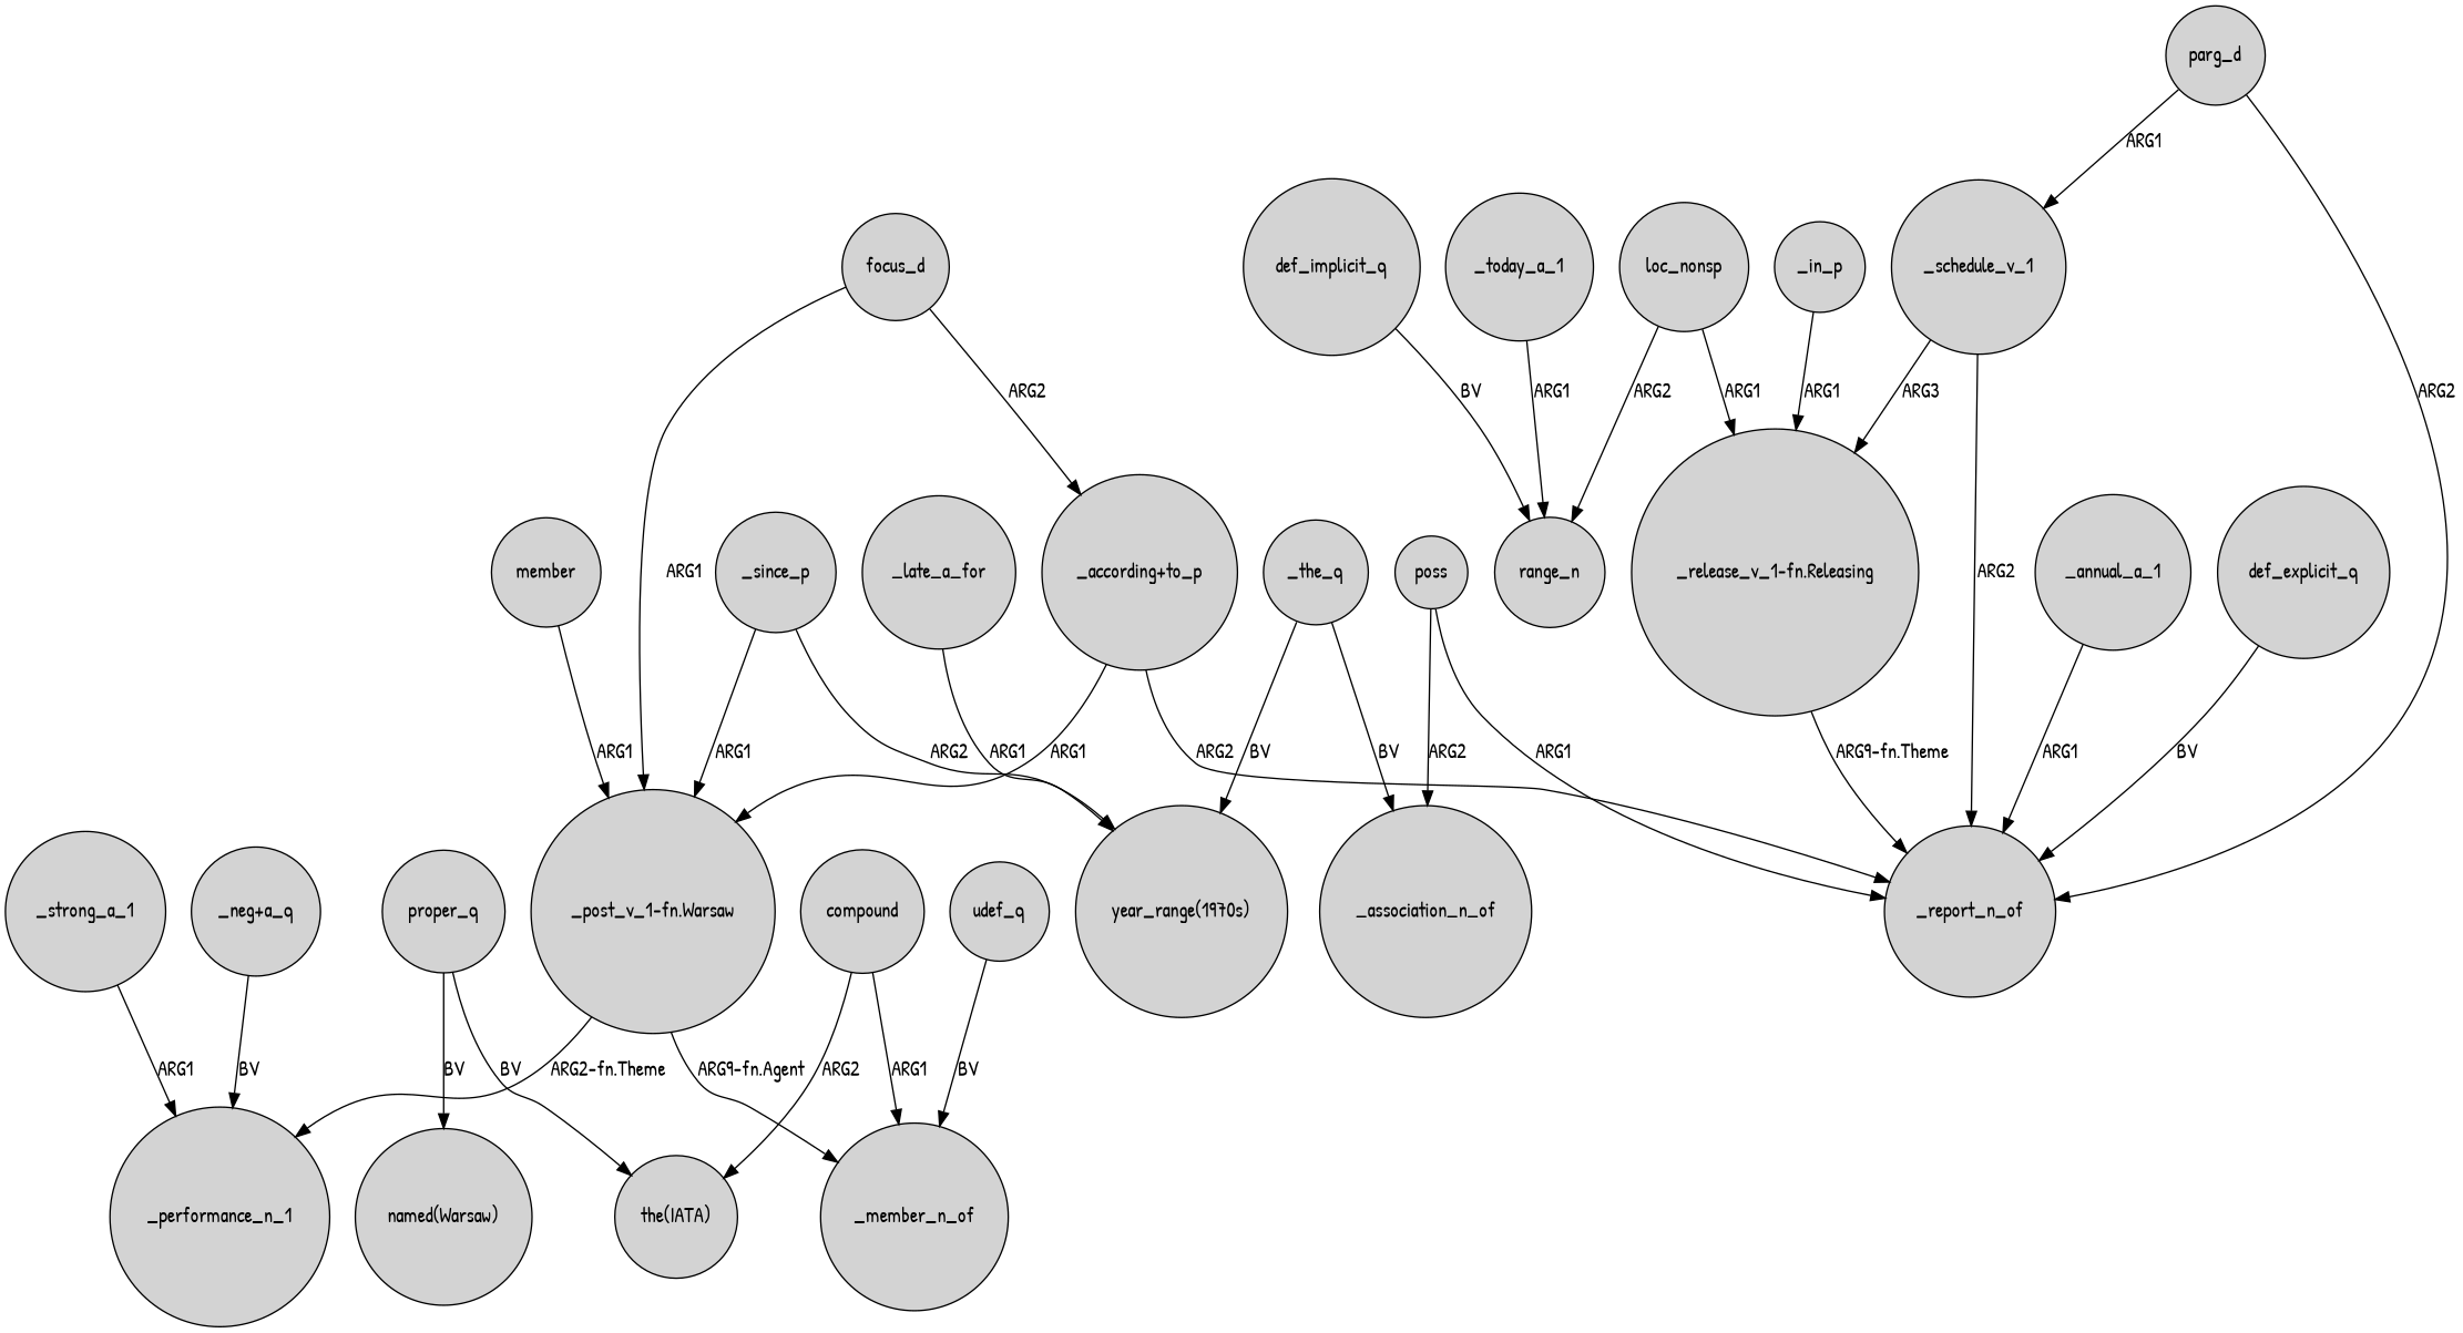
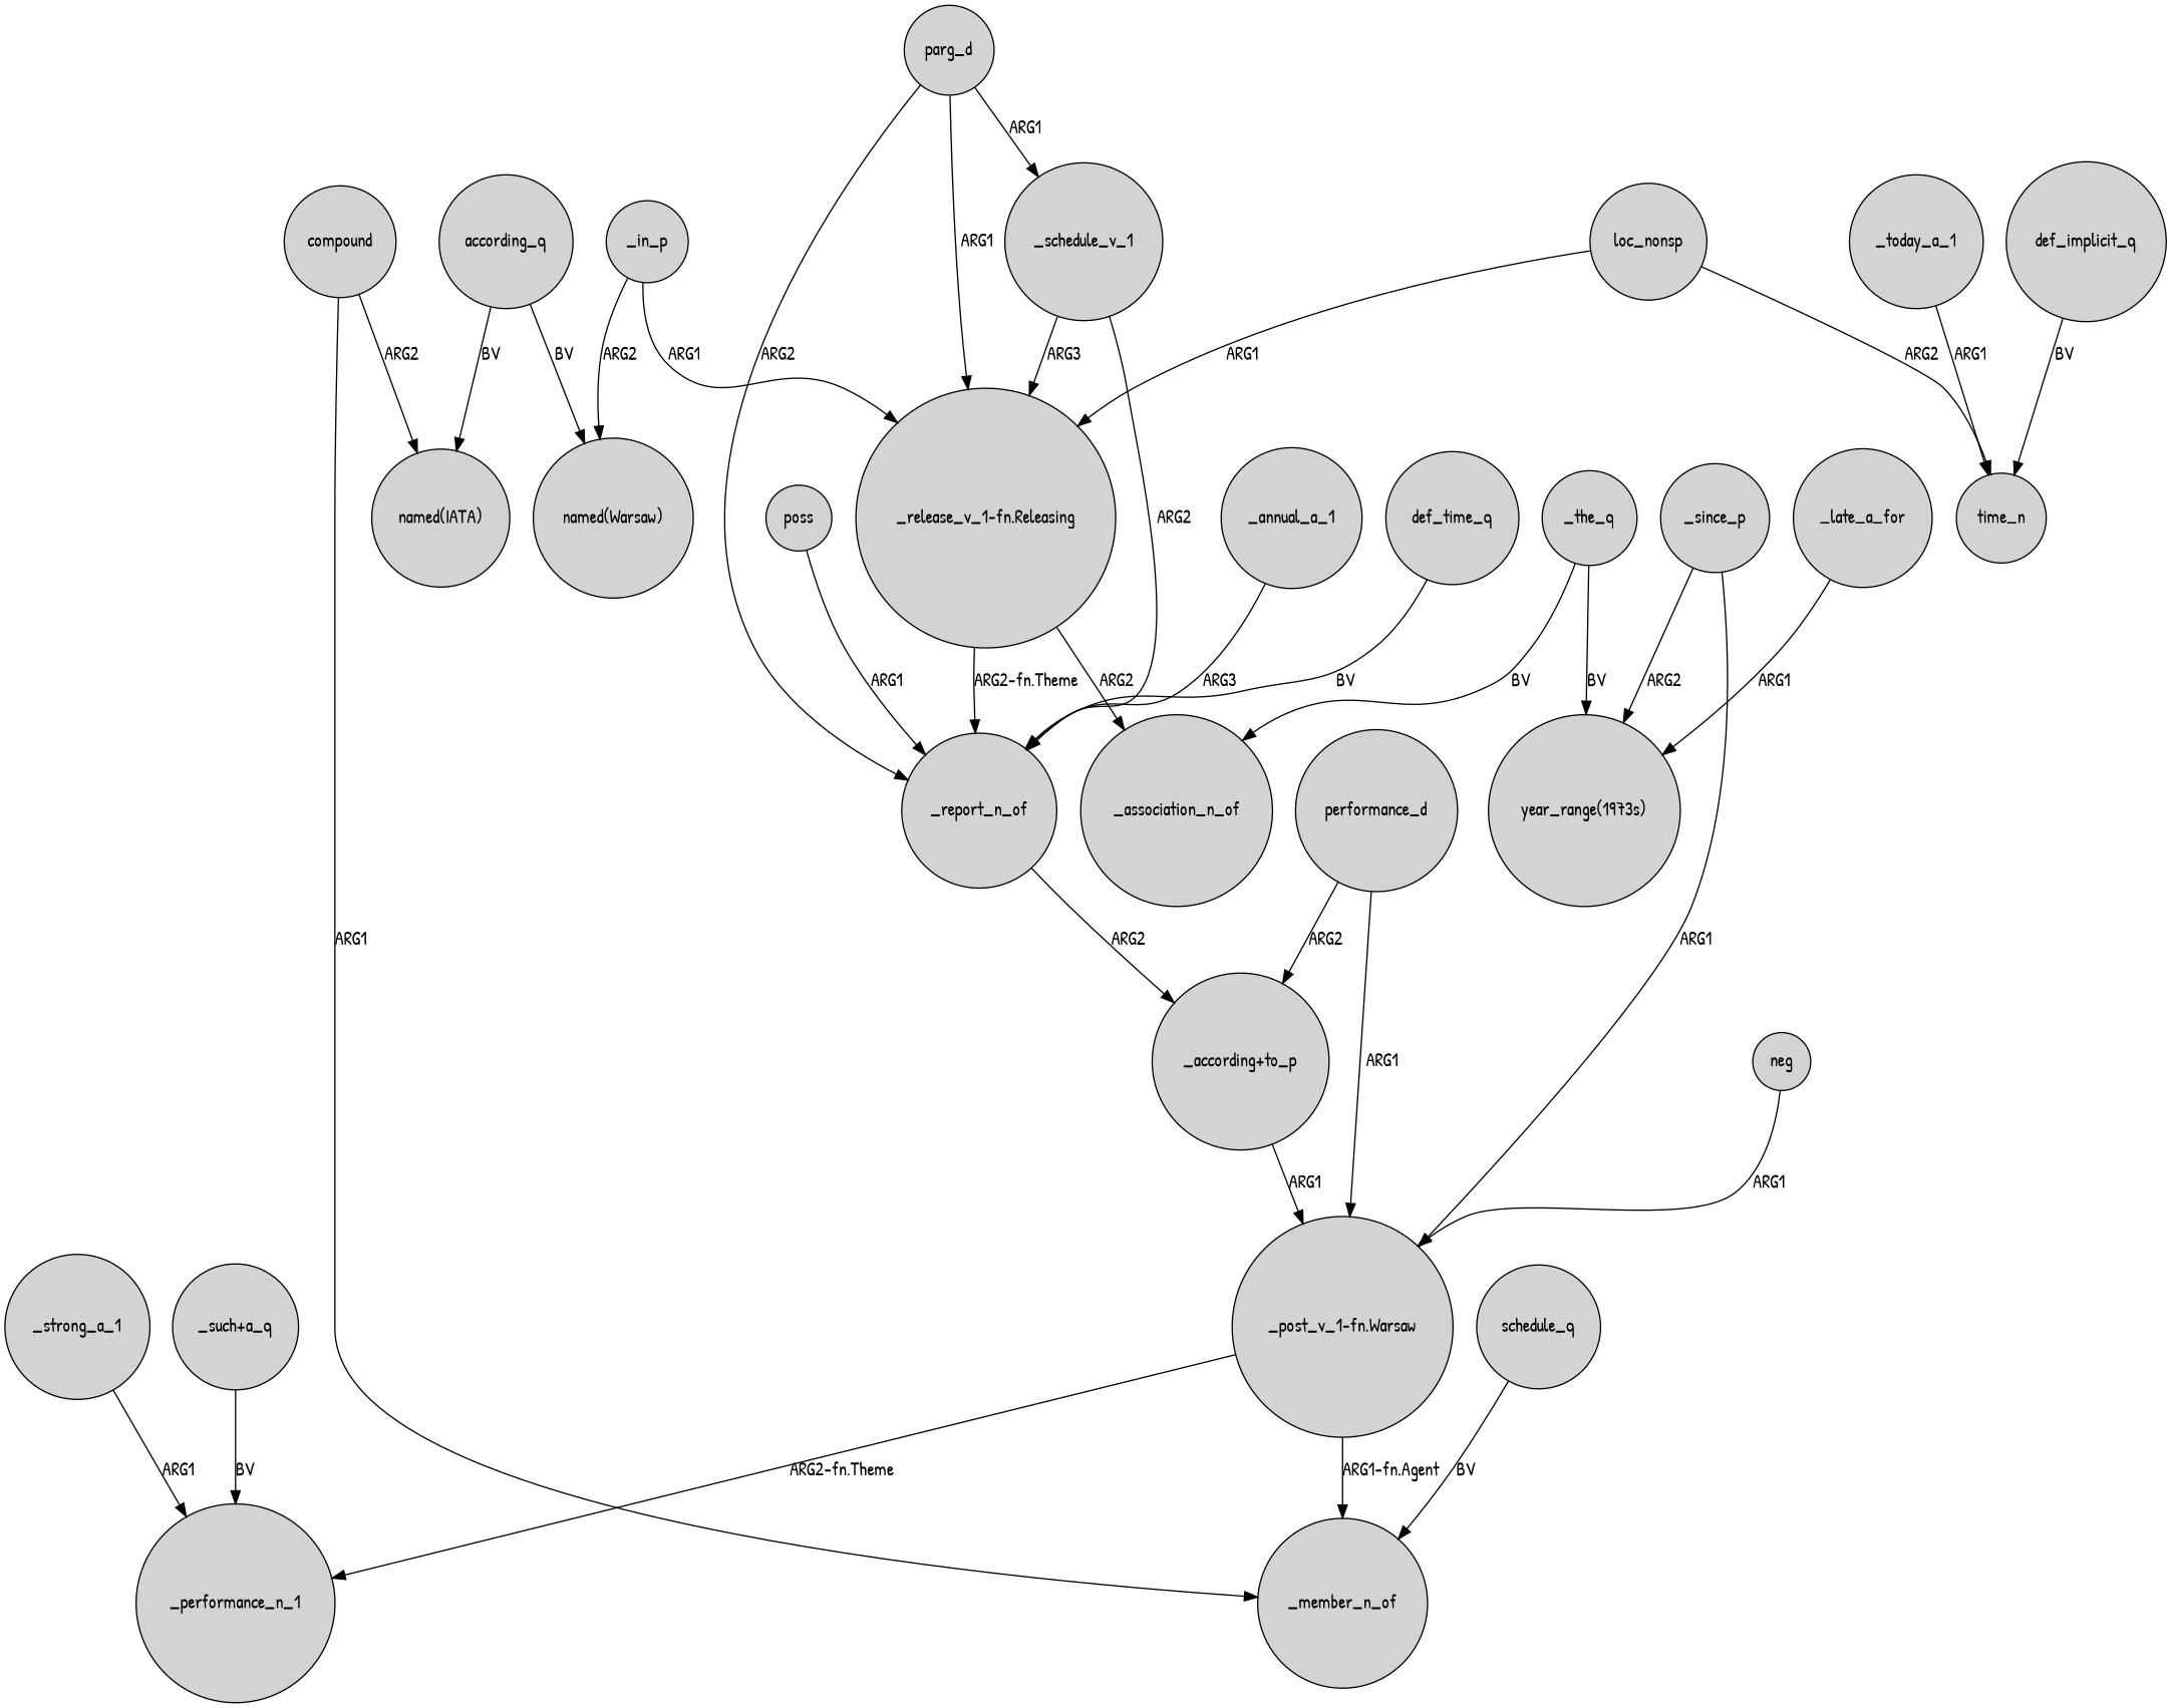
  digraph {
    fontname="Patrick Hand"
    node [fontname="Patrick Hand" shape=circle style=filled]
    edge [fontname="Patrick Hand"]
    n1 [label="_post_v_1-fn.Warsaw"]
-   neg [label=member]
+   neg
    _performance_n_1
    _member_n_of
    _today_a_1
-   time_n [label=range_n]
+   time_n
    _strong_a_1
    poss
    _report_n_of
    _association_n_of
    "_release_v_1-fn.Releasing"
-   focus_d
+   focus_d [label=performance_d]
    "_according+to_p"
    loc_nonsp
    _since_p
-   "year_range(1970s)"
+   "year_range(1970s)" [label="year_range(1973s)"]
    parg_d
    _schedule_v_1
    _late_a_for
    _the_q
    _annual_a_1
    compound
-   "named(IATA)" [label="the(IATA)"]
-   udef_q
-   "_such+a_q" [label="_neg+a_q"]
-   proper_q
+   "named(IATA)"
+   udef_q [label=schedule_q]
+   "_such+a_q"
+   proper_q [label=according_q]
    "named(Warsaw)"
    _in_p
-   def_explicit_q
+   def_explicit_q [label=def_time_q]
    def_implicit_q
    n1 -> _performance_n_1 [label="ARG2-fn.Theme"]
-   n1 -> _member_n_of [label="ARG9-fn.Agent"]
+   n1 -> _member_n_of [label="ARG1-fn.Agent"]
    neg -> n1 [label=ARG1]
    _today_a_1 -> time_n [label=ARG1]
    _strong_a_1 -> _performance_n_1 [label=ARG1]
    poss -> _report_n_of [label=ARG1]
-   poss -> _association_n_of [label=ARG2]
-   "_release_v_1-fn.Releasing" -> _report_n_of [label="ARG9-fn.Theme"]
+   "_release_v_1-fn.Releasing" -> _association_n_of [label=ARG2]
+   "_release_v_1-fn.Releasing" -> _report_n_of [label="ARG2-fn.Theme"]
    focus_d -> n1 [label=ARG1]
    focus_d -> "_according+to_p" [label=ARG2]
    "_according+to_p" -> n1 [label=ARG1]
-   "_according+to_p" -> _report_n_of [label=ARG2]
+   _report_n_of -> "_according+to_p" [label=ARG2]
    loc_nonsp -> time_n [label=ARG2]
    loc_nonsp -> "_release_v_1-fn.Releasing" [label=ARG1]
    _since_p -> n1 [label=ARG1]
    _since_p -> "year_range(1970s)" [label=ARG2]
    parg_d -> _report_n_of [label=ARG2]
+   parg_d -> "_release_v_1-fn.Releasing" [label=ARG1]
    parg_d -> _schedule_v_1 [label=ARG1]
    _schedule_v_1 -> _report_n_of [label=ARG2]
    _schedule_v_1 -> "_release_v_1-fn.Releasing" [label=ARG3]
    _late_a_for -> "year_range(1970s)" [label=ARG1]
    _the_q -> _association_n_of [label=BV]
    _the_q -> "year_range(1970s)" [label=BV]
-   _annual_a_1 -> _report_n_of [label=ARG1]
+   _annual_a_1 -> _report_n_of [label=ARG3]
    compound -> _member_n_of [label=ARG1]
    compound -> "named(IATA)" [label=ARG2]
    udef_q -> _member_n_of [label=BV]
    "_such+a_q" -> _performance_n_1 [label=BV]
    proper_q -> "named(IATA)" [label=BV]
    proper_q -> "named(Warsaw)" [label=BV]
    _in_p -> "_release_v_1-fn.Releasing" [label=ARG1]
+   _in_p -> "named(Warsaw)" [label=ARG2]
    def_explicit_q -> _report_n_of [label=BV]
    def_implicit_q -> time_n [label=BV]
  }
